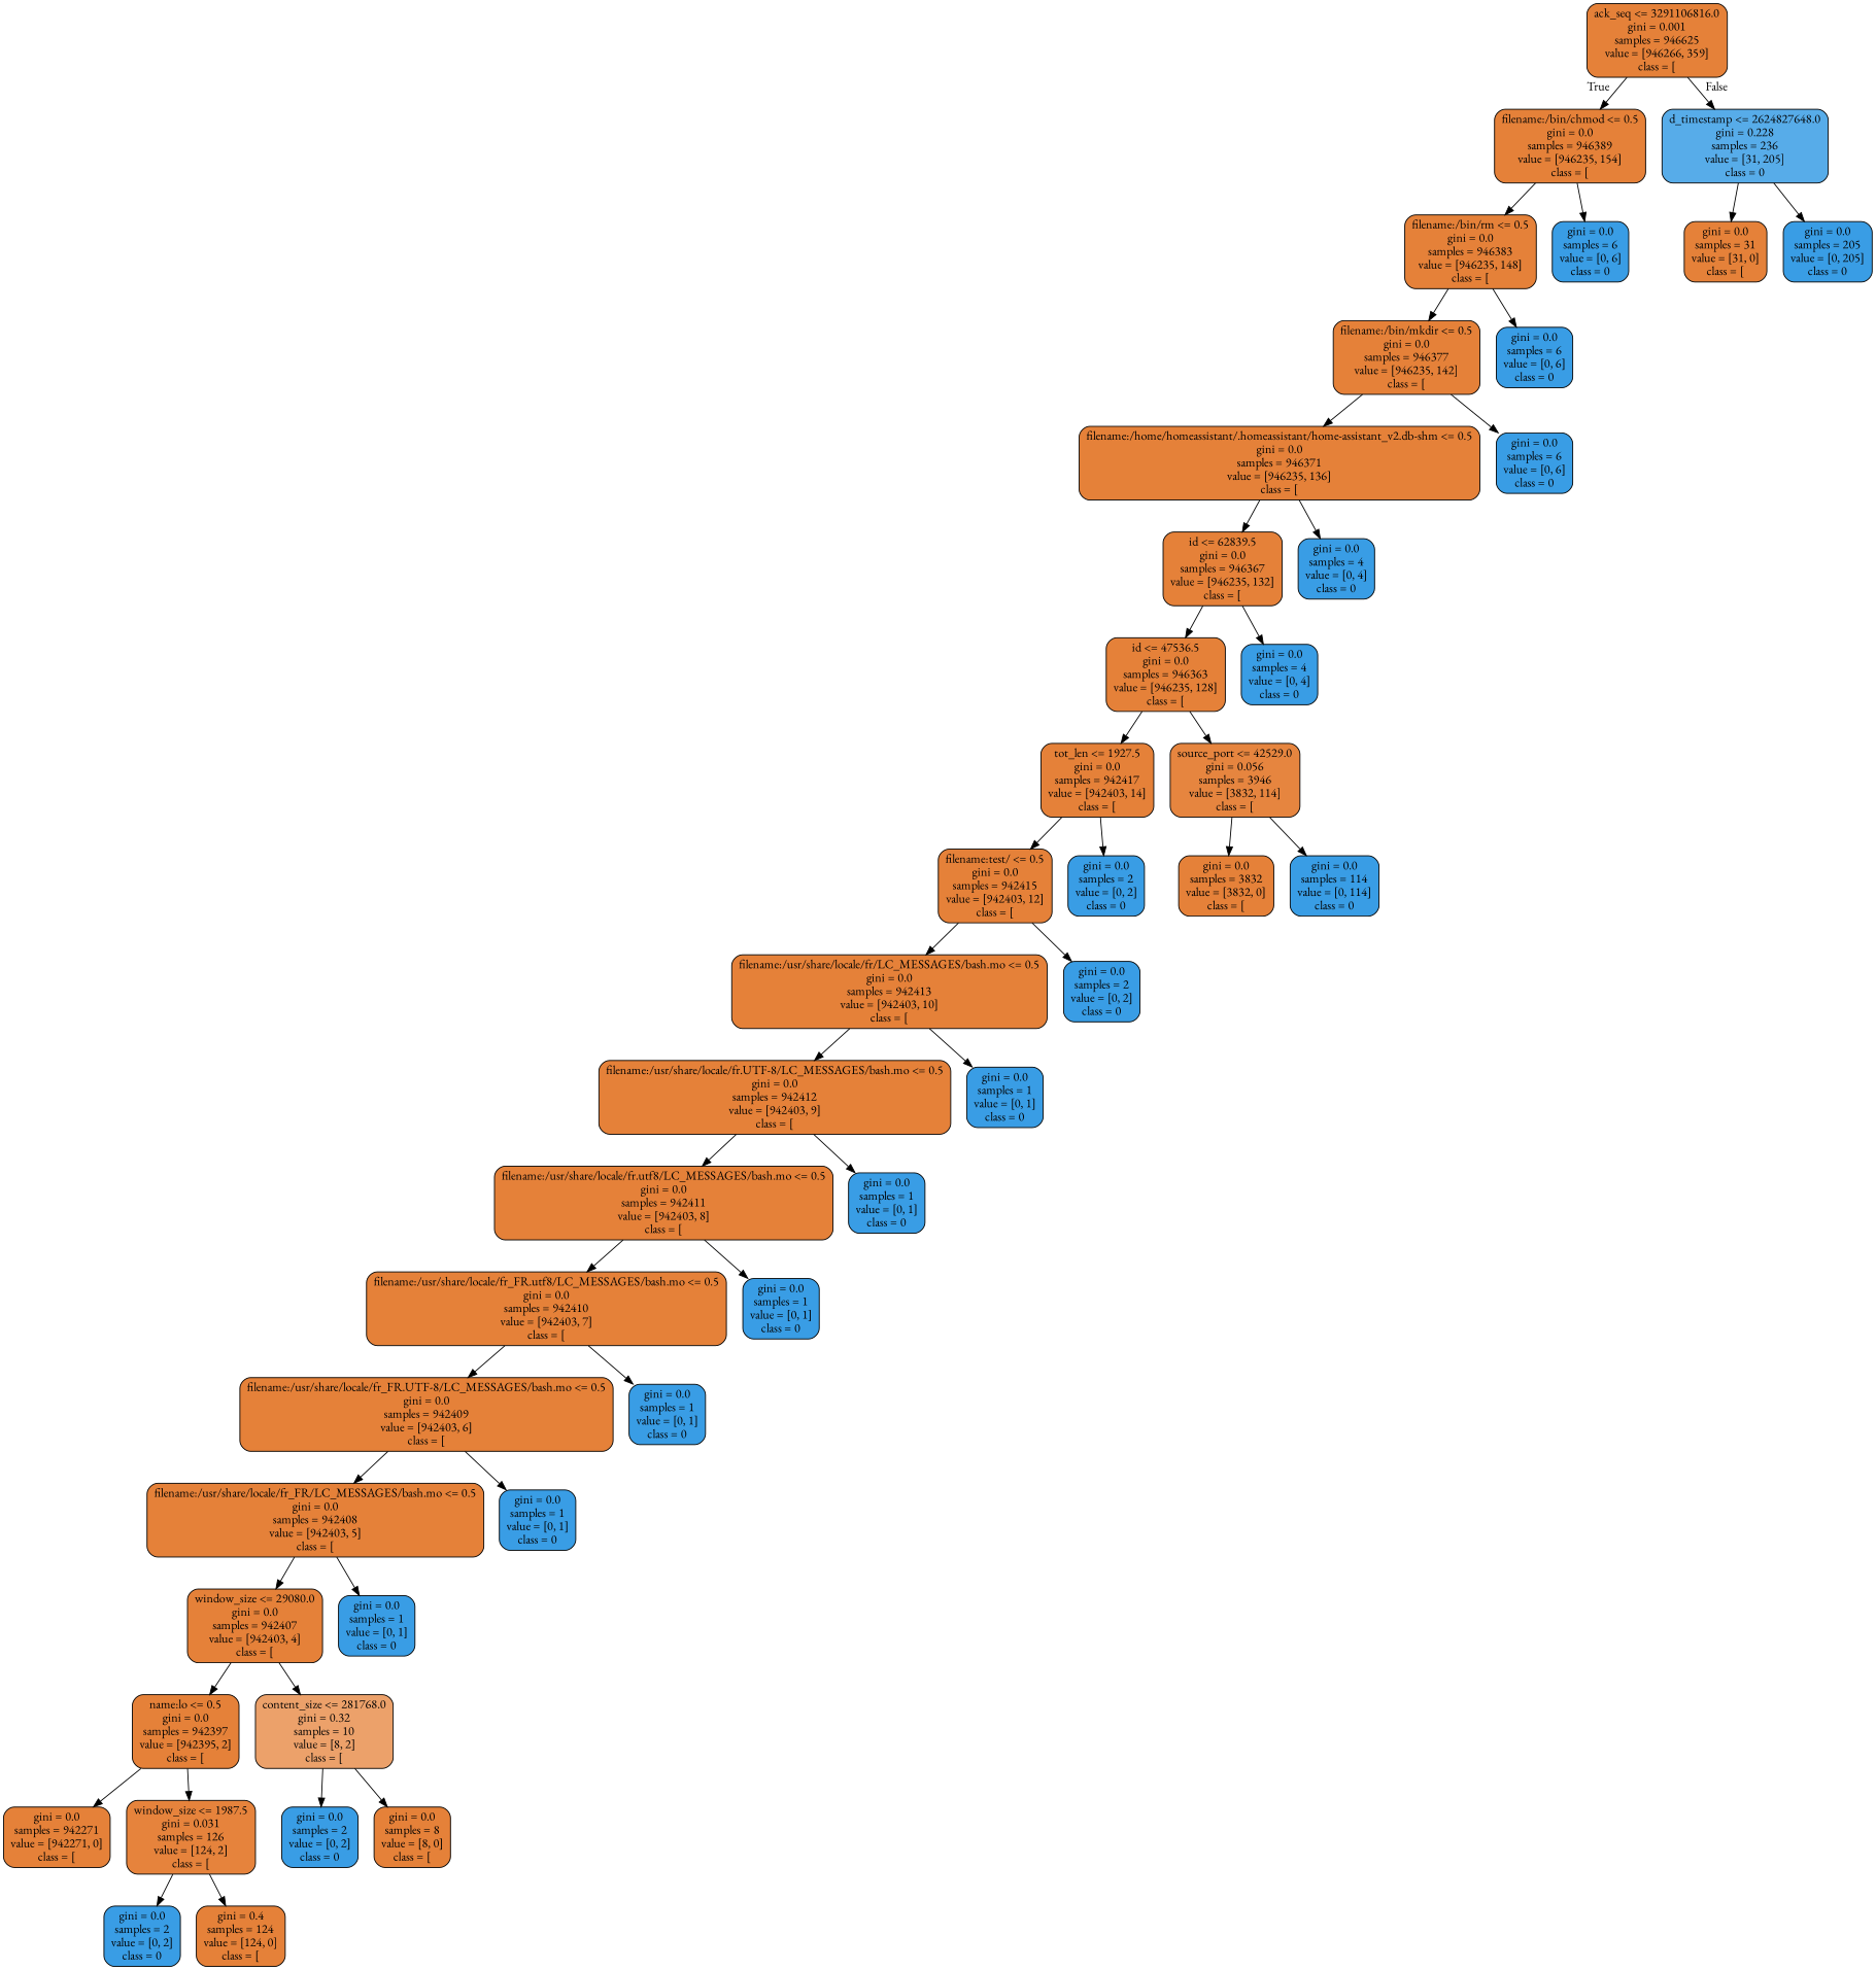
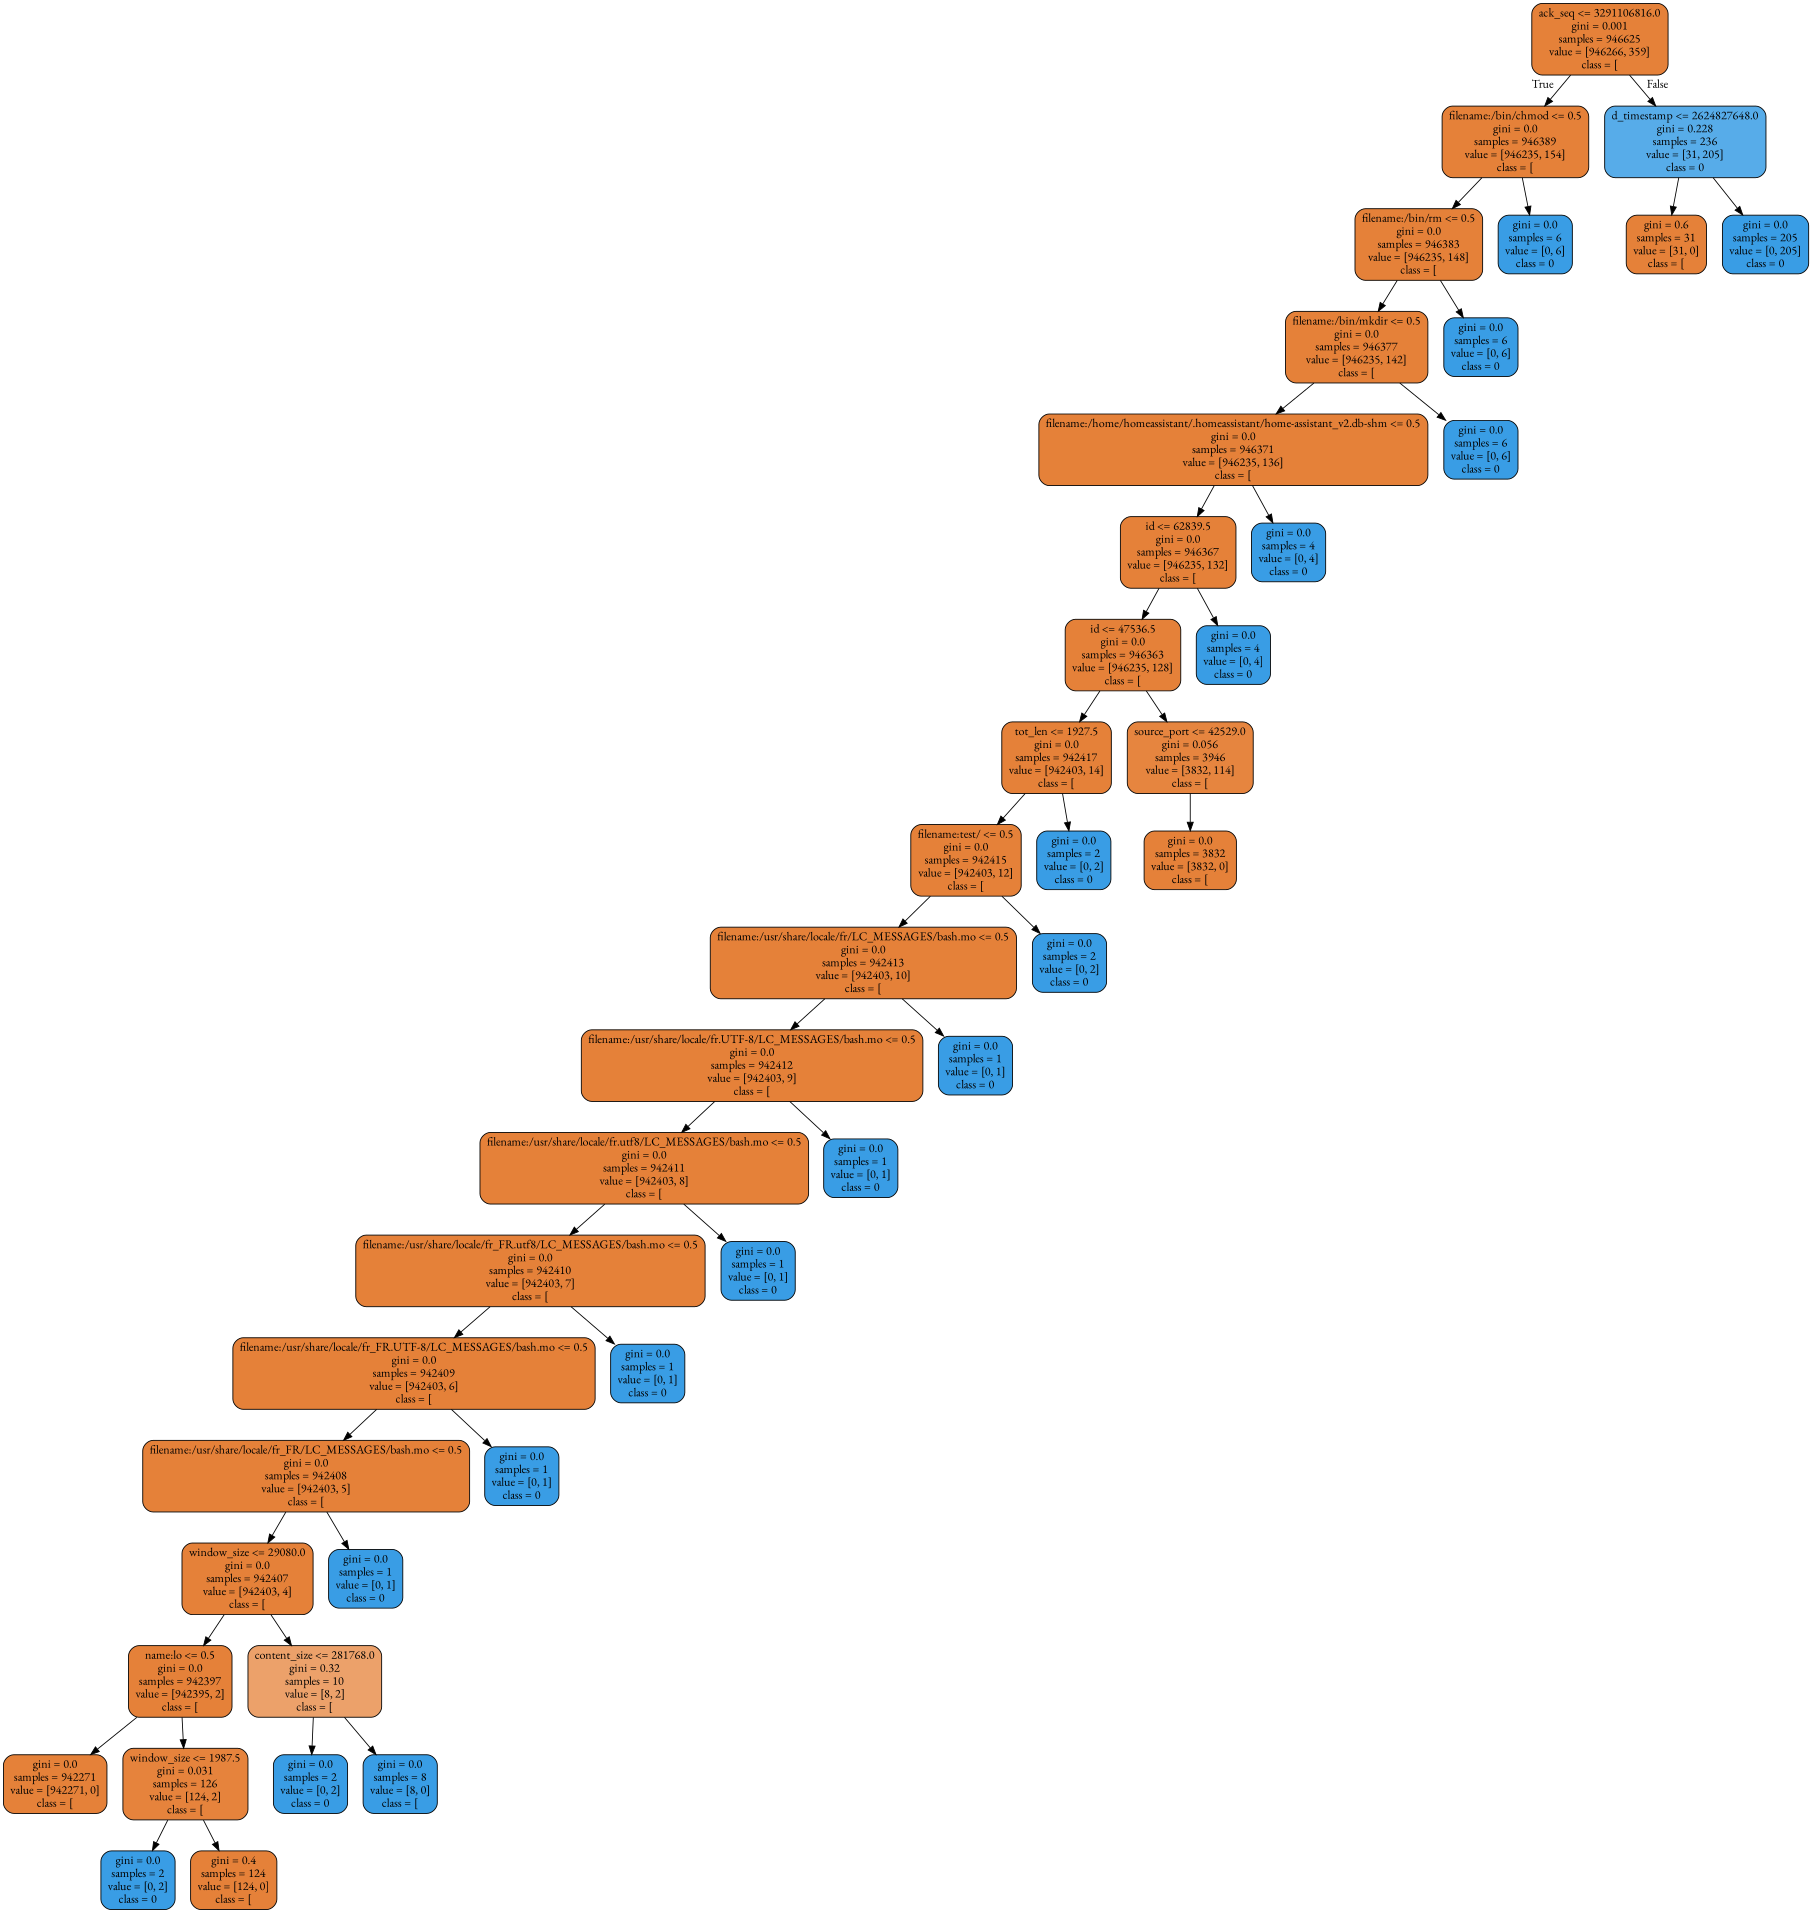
  digraph {
    fontname="EB Garamond"
    node [color=black fillcolor="#e58139ff" fontname="EB Garamond" shape=box style="filled, rounded"]
    edge [fontname="EB Garamond"]
    n1 [label="ack_seq <= 3291106816.0\ngini = 0.001\nsamples = 946625\nvalue = [946266, 359]\nclass = ["]
    n2 [label="filename:/bin/chmod <= 0.5\ngini = 0.0\nsamples = 946389\nvalue = [946235, 154]\nclass = ["]
    n3 [fillcolor="#399de5d8" label="d_timestamp <= 2624827648.0\ngini = 0.228\nsamples = 236\nvalue = [31, 205]\nclass = 0"]
    n4 [label="filename:/bin/rm <= 0.5\ngini = 0.0\nsamples = 946383\nvalue = [946235, 148]\nclass = ["]
    n5 [fillcolor="#399de5ff" label="gini = 0.0\nsamples = 6\nvalue = [0, 6]\nclass = 0"]
-   n6 [label="gini = 0.0\nsamples = 31\nvalue = [31, 0]\nclass = ["]
+   n6 [label="gini = 0.6\nsamples = 31\nvalue = [31, 0]\nclass = ["]
    n7 [fillcolor="#399de5ff" label="gini = 0.0\nsamples = 205\nvalue = [0, 205]\nclass = 0"]
    n8 [label="filename:/bin/mkdir <= 0.5\ngini = 0.0\nsamples = 946377\nvalue = [946235, 142]\nclass = ["]
    n9 [fillcolor="#399de5ff" label="gini = 0.0\nsamples = 6\nvalue = [0, 6]\nclass = 0"]
    n10 [label="filename:/home/homeassistant/.homeassistant/home-assistant_v2.db-shm <= 0.5\ngini = 0.0\nsamples = 946371\nvalue = [946235, 136]\nclass = ["]
    n11 [fillcolor="#399de5ff" label="gini = 0.0\nsamples = 6\nvalue = [0, 6]\nclass = 0"]
    n12 [label="id <= 62839.5\ngini = 0.0\nsamples = 946367\nvalue = [946235, 132]\nclass = ["]
    n13 [fillcolor="#399de5ff" label="gini = 0.0\nsamples = 4\nvalue = [0, 4]\nclass = 0"]
    n14 [label="id <= 47536.5\ngini = 0.0\nsamples = 946363\nvalue = [946235, 128]\nclass = ["]
    n15 [fillcolor="#399de5ff" label="gini = 0.0\nsamples = 4\nvalue = [0, 4]\nclass = 0"]
    n16 [label="tot_len <= 1927.5\ngini = 0.0\nsamples = 942417\nvalue = [942403, 14]\nclass = ["]
    n17 [fillcolor="#e58139f7" label="source_port <= 42529.0\ngini = 0.056\nsamples = 3946\nvalue = [3832, 114]\nclass = ["]
    n18 [label="filename:test/ <= 0.5\ngini = 0.0\nsamples = 942415\nvalue = [942403, 12]\nclass = ["]
    n19 [fillcolor="#399de5ff" label="gini = 0.0\nsamples = 2\nvalue = [0, 2]\nclass = 0"]
    n20 [label="gini = 0.0\nsamples = 3832\nvalue = [3832, 0]\nclass = ["]
-   n21 [fillcolor="#399de5ff" label="gini = 0.0\nsamples = 114\nvalue = [0, 114]\nclass = 0"]
    n22 [label="filename:/usr/share/locale/fr/LC_MESSAGES/bash.mo <= 0.5\ngini = 0.0\nsamples = 942413\nvalue = [942403, 10]\nclass = ["]
    n23 [fillcolor="#399de5ff" label="gini = 0.0\nsamples = 2\nvalue = [0, 2]\nclass = 0"]
    n24 [label="filename:/usr/share/locale/fr.UTF-8/LC_MESSAGES/bash.mo <= 0.5\ngini = 0.0\nsamples = 942412\nvalue = [942403, 9]\nclass = ["]
    n25 [fillcolor="#399de5ff" label="gini = 0.0\nsamples = 1\nvalue = [0, 1]\nclass = 0"]
    n26 [label="filename:/usr/share/locale/fr.utf8/LC_MESSAGES/bash.mo <= 0.5\ngini = 0.0\nsamples = 942411\nvalue = [942403, 8]\nclass = ["]
    n27 [fillcolor="#399de5ff" label="gini = 0.0\nsamples = 1\nvalue = [0, 1]\nclass = 0"]
    n28 [label="filename:/usr/share/locale/fr_FR.utf8/LC_MESSAGES/bash.mo <= 0.5\ngini = 0.0\nsamples = 942410\nvalue = [942403, 7]\nclass = ["]
    n29 [fillcolor="#399de5ff" label="gini = 0.0\nsamples = 1\nvalue = [0, 1]\nclass = 0"]
    n30 [label="filename:/usr/share/locale/fr_FR.UTF-8/LC_MESSAGES/bash.mo <= 0.5\ngini = 0.0\nsamples = 942409\nvalue = [942403, 6]\nclass = ["]
    n31 [fillcolor="#399de5ff" label="gini = 0.0\nsamples = 1\nvalue = [0, 1]\nclass = 0"]
    n32 [label="filename:/usr/share/locale/fr_FR/LC_MESSAGES/bash.mo <= 0.5\ngini = 0.0\nsamples = 942408\nvalue = [942403, 5]\nclass = ["]
    n33 [fillcolor="#399de5ff" label="gini = 0.0\nsamples = 1\nvalue = [0, 1]\nclass = 0"]
    n34 [label="window_size <= 29080.0\ngini = 0.0\nsamples = 942407\nvalue = [942403, 4]\nclass = ["]
    n35 [fillcolor="#399de5ff" label="gini = 0.0\nsamples = 1\nvalue = [0, 1]\nclass = 0"]
    n36 [label="name:lo <= 0.5\ngini = 0.0\nsamples = 942397\nvalue = [942395, 2]\nclass = ["]
    n37 [fillcolor="#e58139bf" label="content_size <= 281768.0\ngini = 0.32\nsamples = 10\nvalue = [8, 2]\nclass = ["]
    n38 [label="gini = 0.0\nsamples = 942271\nvalue = [942271, 0]\nclass = ["]
    n39 [fillcolor="#e58139fb" label="window_size <= 1987.5\ngini = 0.031\nsamples = 126\nvalue = [124, 2]\nclass = ["]
    n40 [fillcolor="#399de5ff" label="gini = 0.0\nsamples = 2\nvalue = [0, 2]\nclass = 0"]
-   n41 [label="gini = 0.0\nsamples = 8\nvalue = [8, 0]\nclass = ["]
+   n41 [fillcolor="#399de5ff" label="gini = 0.0\nsamples = 8\nvalue = [8, 0]\nclass = ["]
    n42 [fillcolor="#399de5ff" label="gini = 0.0\nsamples = 2\nvalue = [0, 2]\nclass = 0"]
    n43 [label="gini = 0.4\nsamples = 124\nvalue = [124, 0]\nclass = ["]
    n1 -> n2 [headlabel=True labelangle=45 labeldistance=2.5]
    n1 -> n3 [headlabel=False labelangle=-45 labeldistance=2.5]
    n2 -> n4
    n2 -> n5
    n3 -> n6
    n3 -> n7
    n4 -> n8
    n4 -> n9
    n8 -> n10
    n8 -> n11
    n10 -> n12
    n10 -> n13
    n12 -> n14
    n12 -> n15
    n14 -> n16
    n14 -> n17
    n16 -> n18
    n16 -> n19
    n17 -> n20
-   n17 -> n21
    n18 -> n22
    n18 -> n23
    n22 -> n24
    n22 -> n25
    n24 -> n26
    n24 -> n27
    n26 -> n28
    n26 -> n29
    n28 -> n30
    n28 -> n31
    n30 -> n32
    n30 -> n33
    n32 -> n34
    n32 -> n35
    n34 -> n36
    n34 -> n37
    n36 -> n38
    n36 -> n39
    n37 -> n40
    n37 -> n41
    n39 -> n42
    n39 -> n43
  }
